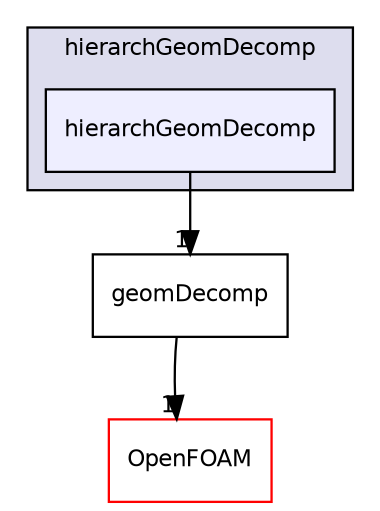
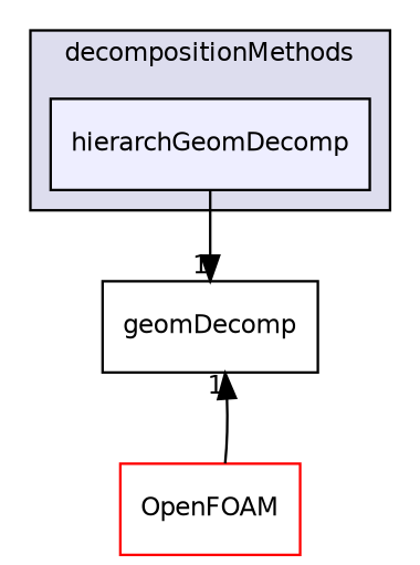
  digraph {
    compound=true
    node [fontname=Helvetica fontsize=10 shape=box]
    edge [headlabel=1 labeldistance=1.5 labelfontname=Helvetica labelfontsize=10]
    n1 [fillcolor="#eeeeff" label=hierarchGeomDecomp pencolor=black style=filled]
    n2 [label=geomDecomp]
    n3 [color=red label=OpenFOAM]
    subgraph cluster_1 {
      bgcolor="#ddddee"
      fontname=Helvetica
      fontsize=10
-     label=hierarchGeomDecomp
+     label=decompositionMethods
      pencolor=black
      n1
    }
    n1 -> n2
-   n2 -> n3
+   n3 -> n2
  }
